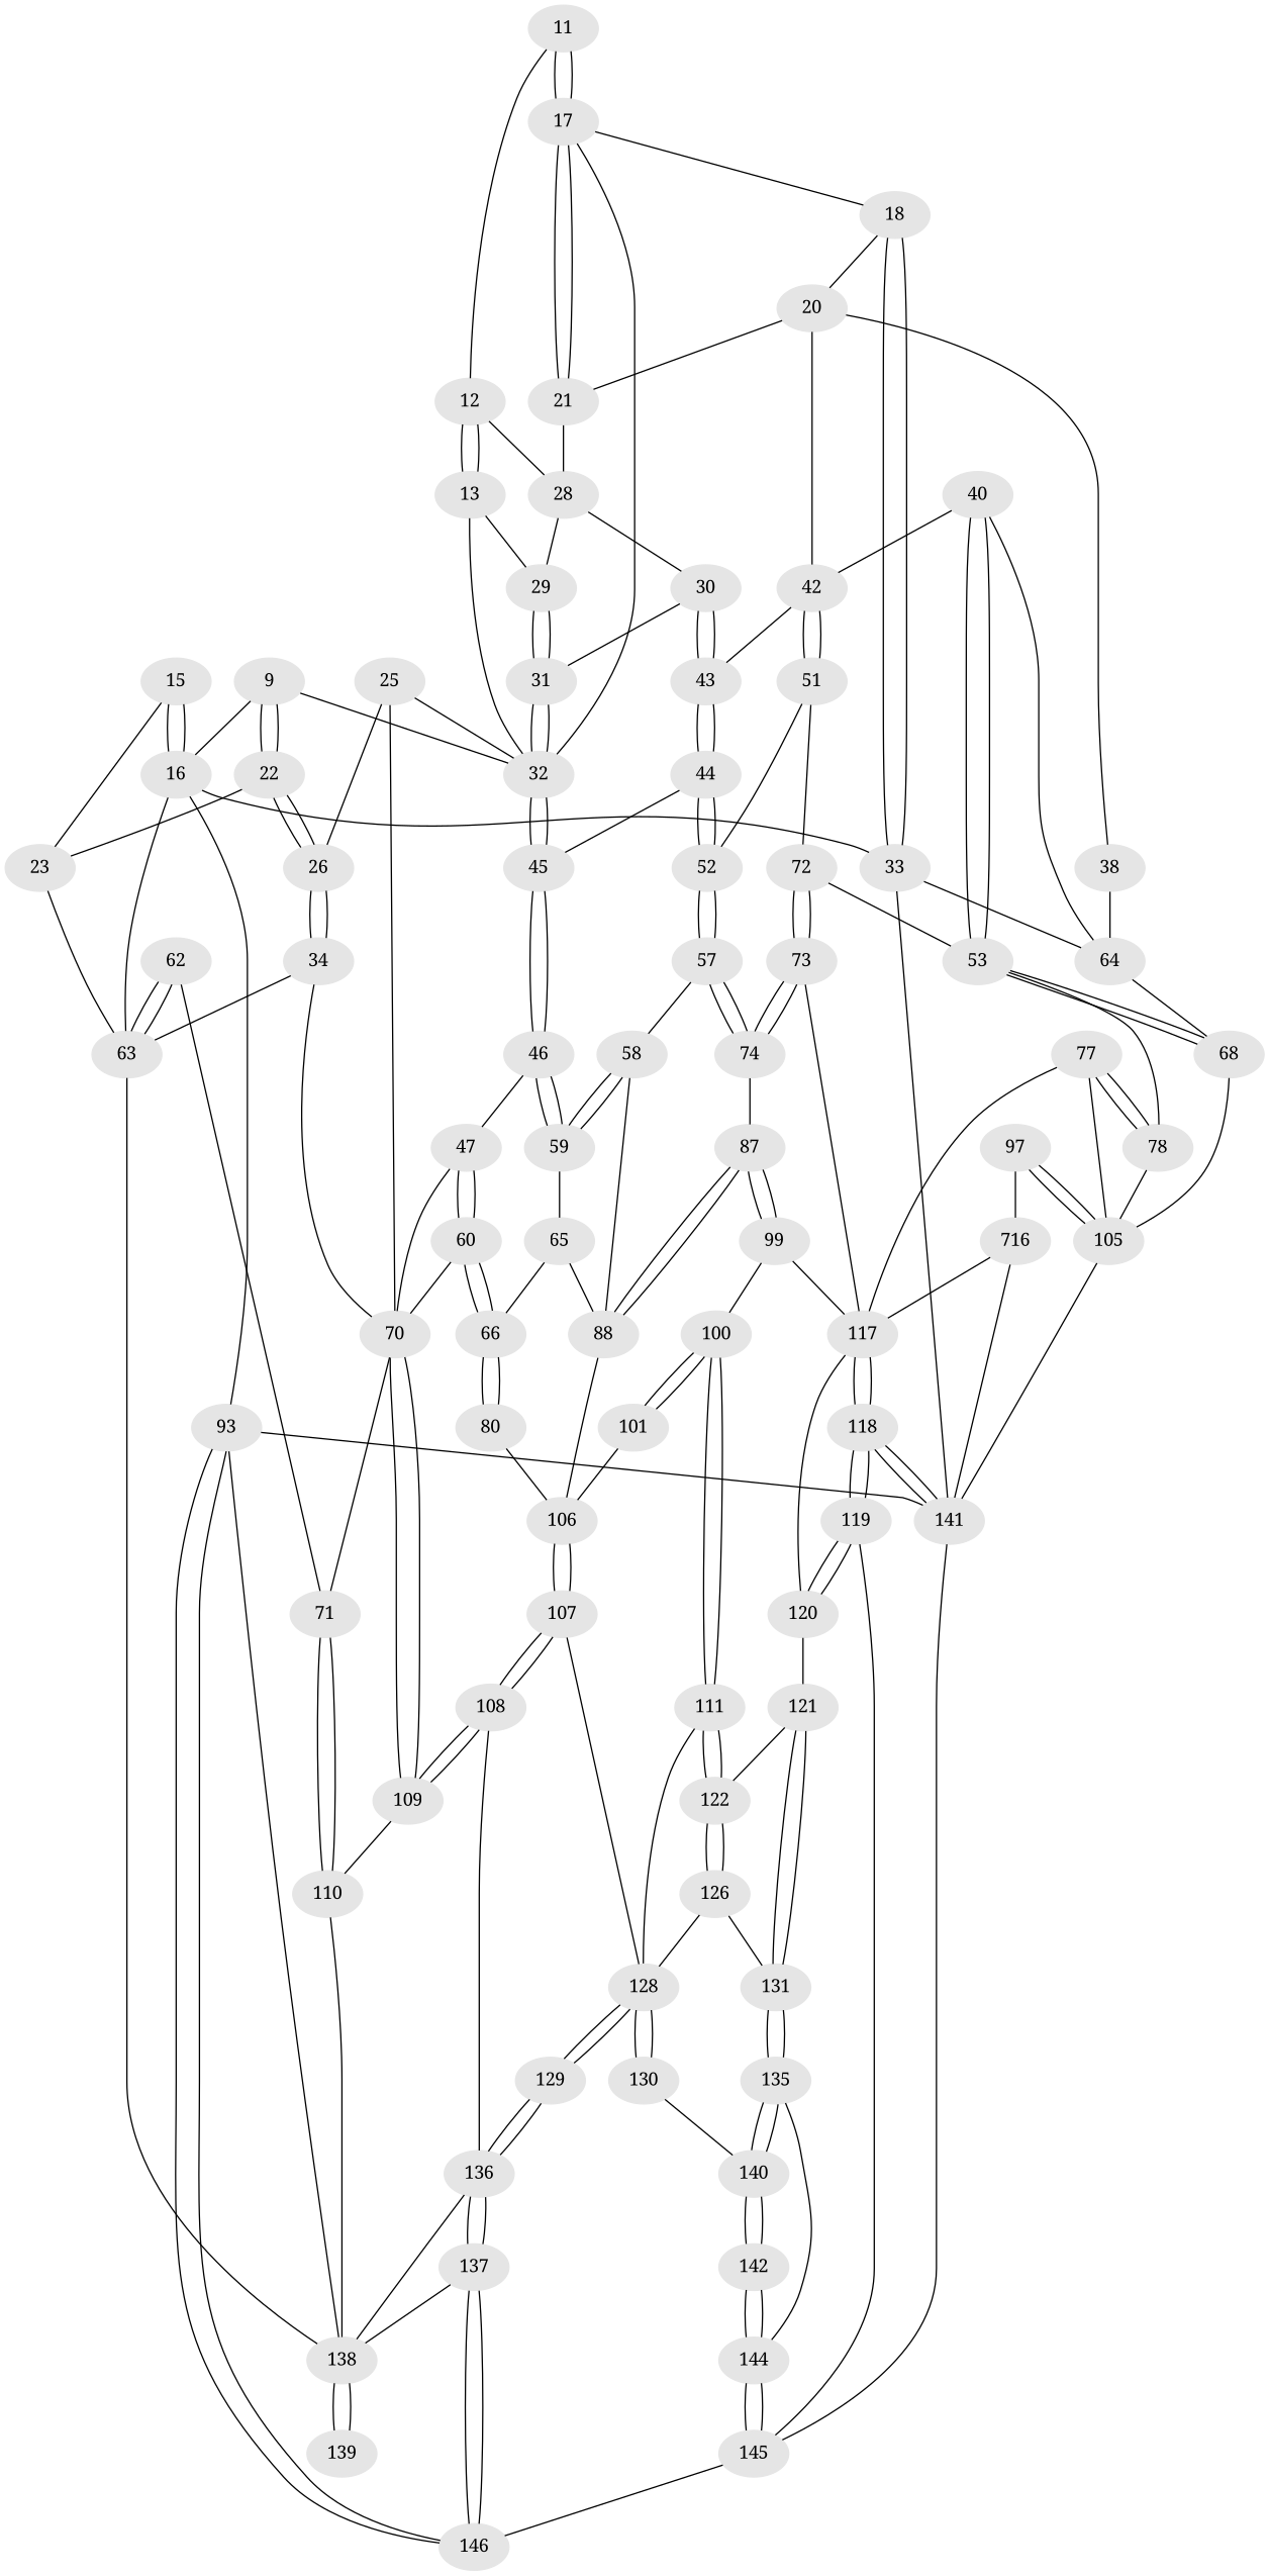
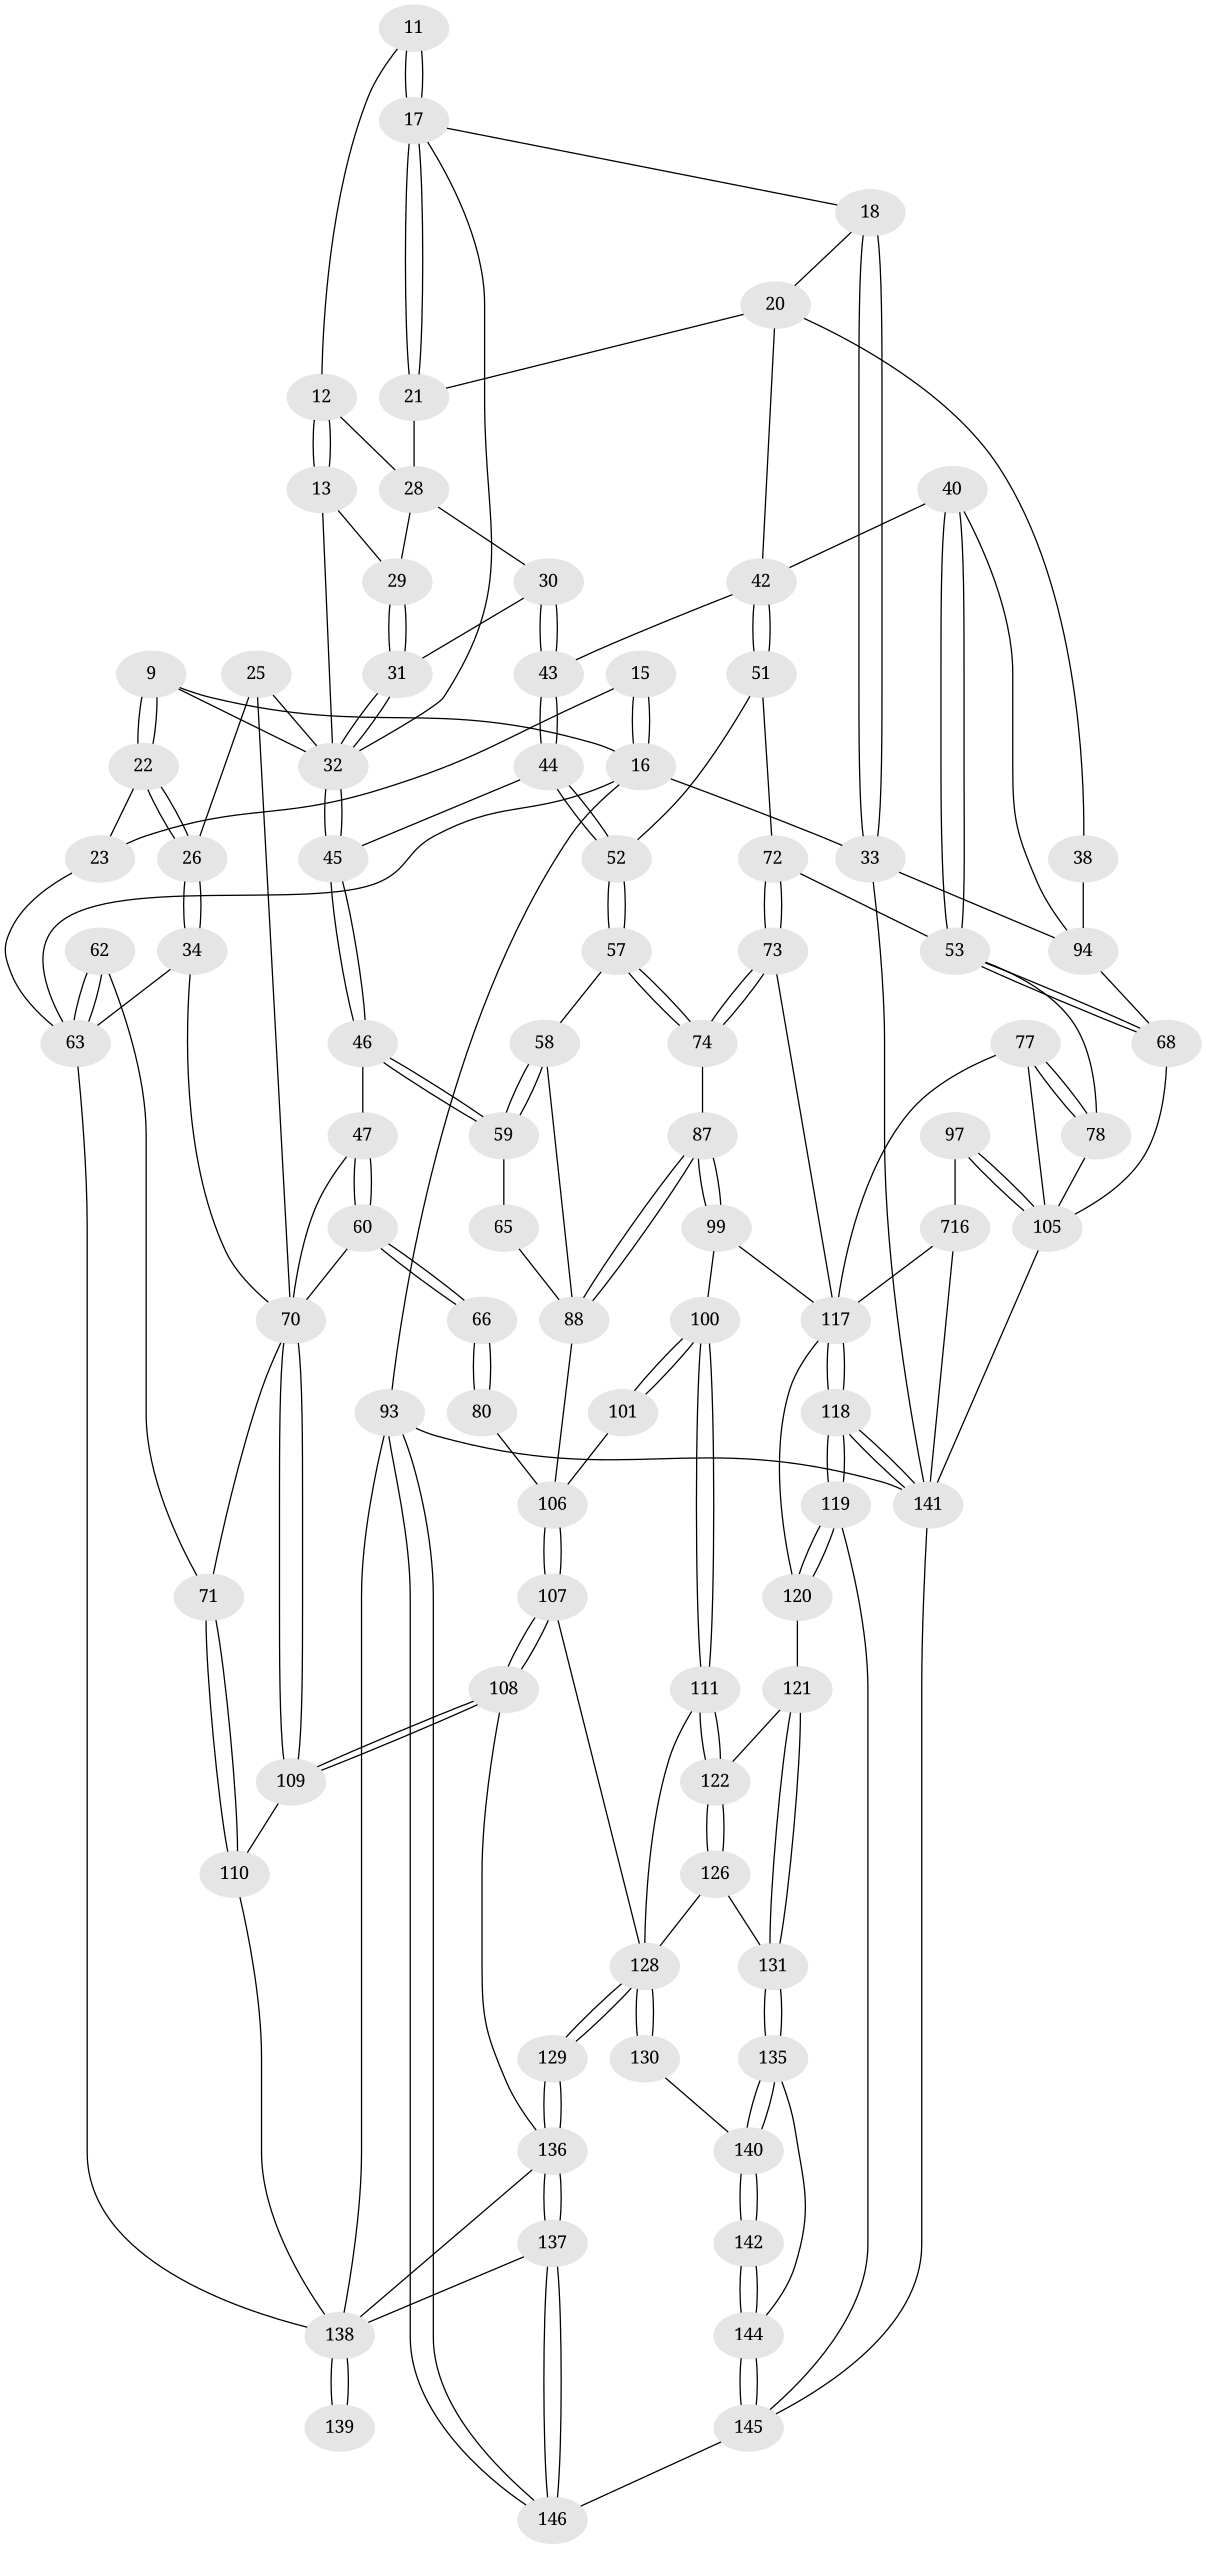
  graph {
    fontname="Noto Serif"
    node [color=gray90 fontname="Noto Serif" style=filled]
    edge [fontname="Noto Serif"]
    16 [super="+10"]
    9
    22
    32 [super="+24+8+1"]
    33 [super="+5"]
    63 [super="+50+36+35"]
    93
    23
    26
    45
    11
    12
    17 [super="+3+2"]
    13
    28 [super="+27"]
    18 [super="+4"]
    21
    29
    30
    31
    15
-   64 [super="+39+37"]
+   64 [super="+39+37" label=94]
    141 [super="+104"]
    138 [super="+92+115+125"]
    146
    20 [super="+19"]
    38
    42 [super="+41"]
    43
    51
    34
    25
    70 [super="+69+61+48"]
    71
    109
    44
    46
    68 [super="+67"]
    145 [super="+143"]
    40
    53
    78 [super="+75"]
    52
    72 [super="+56"]
    57
    47
    59
    60
    65
    66
    73
    58
    74
    105 [super="+84+85"]
    88 [super="+86"]
    87
    106 [super="+90"]
    80
    62
    110
    139
    117 [super="+102+94"]
    118
    120
    99
    77 [super="+76"]
    97 [super="+89"]
    n68 [label=716 super="+98"]
    107
    100
    101
    111
    128 [super="+113+127"]
    122
    108
    136 [super="+124+123"]
    129
    130
    137
    126
    119
    121
    131
    135
    140
    142
    144 [super="+133+134"]
    16 -- 33
    16 -- 63
    16 -- 93
    9 -- 16
    9 -- 22
    9 -- 22
    9 -- 32
    22 -- 23
    22 -- 26
    22 -- 26
    32 -- 45
    32 -- 45
    33 -- 64
    33 -- 141
    63 -- 138
    93 -- 141
    93 -- 138
    93 -- 146
    93 -- 146
    23 -- 63
    26 -- 34
    26 -- 34
    45 -- 46
    45 -- 46
    11 -- 12
    11 -- 17 [weight=2]
    11 -- 17
    12 -- 13
    12 -- 13
    12 -- 28
    17 -- 32
    17 -- 18
    17 -- 21
    17 -- 21
    13 -- 32
    13 -- 29
    28 -- 29
    28 -- 30
    18 -- 33 [weight=2]
    18 -- 33
    18 -- 20
    21 -- 28
    29 -- 31
    29 -- 31
    30 -- 31
    30 -- 43
    30 -- 43
    31 -- 32
    31 -- 32
    15 -- 16 [weight=2]
    15 -- 16
    15 -- 23
    64 -- 68
    141 -- 145
    138 -- 139 [weight=3]
    138 -- 139
    20 -- 21
    20 -- 38
    20 -- 42
    38 -- 64 [weight=2]
    42 -- 43
    42 -- 51
    42 -- 51
    43 -- 44
    43 -- 44
    51 -- 52
    51 -- 72
    34 -- 63
    34 -- 70
    25 -- 32
    25 -- 26
    25 -- 70
    70 -- 71
    70 -- 109
    70 -- 109
    71 -- 110
    71 -- 110
    109 -- 110
    44 -- 45
    44 -- 52
    44 -- 52
    46 -- 47
    46 -- 59
    46 -- 59
    68 -- 105 [weight=2]
    145 -- 146
    40 -- 64
    40 -- 42
    40 -- 53
    40 -- 53
    53 -- 68
    53 -- 68
    53 -- 78
    78 -- 105
    52 -- 57
    52 -- 57
    72 -- 53 [weight=2]
    72 -- 73
    72 -- 73
    57 -- 58
    57 -- 74
    57 -- 74
    47 -- 70
    47 -- 60
    47 -- 60
    59 -- 65
    60 -- 70
    60 -- 66
    60 -- 66
-   65 -- 66
    65 -- 88
    66 -- 80
    66 -- 80
    73 -- 74
    73 -- 74
    73 -- 117
    58 -- 59
    58 -- 59
    58 -- 88
    74 -- 87
    105 -- 141
    88 -- 106 [weight=2]
    87 -- 88
    87 -- 88
    87 -- 99
    87 -- 99
    106 -- 107
    106 -- 107
    80 -- 106
    62 -- 63 [weight=2]
    62 -- 63
    62 -- 71
    110 -- 138
    117 -- 118
    117 -- 118
    117 -- 120
    118 -- 141
    118 -- 141
    118 -- 119
    118 -- 119
    120 -- 121
    99 -- 117
    99 -- 100
    77 -- 78 [weight=2]
    77 -- 78
    77 -- 105
    77 -- 117
    97 -- 105 [weight=2]
    97 -- 105
    97 -- n68
    n68 -- 141
    n68 -- 117 [weight=2]
    107 -- 128
    107 -- 108
    107 -- 108
    100 -- 101
    100 -- 101
    100 -- 111
    100 -- 111
    101 -- 106 [weight=2]
    111 -- 128
    111 -- 122
    111 -- 122
    128 -- 129
    128 -- 129
    128 -- 130 [weight=2]
    128 -- 130
    122 -- 126
    122 -- 126
    108 -- 109
    108 -- 109
    108 -- 136
    136 -- 138
    136 -- 137
    136 -- 137
    129 -- 136 [weight=2]
    129 -- 136
    130 -- 140
    137 -- 138
    137 -- 146
    137 -- 146
    126 -- 128
    126 -- 131
    119 -- 145
    119 -- 120
    119 -- 120
    121 -- 122
    121 -- 131
    121 -- 131
    131 -- 135
    131 -- 135
    135 -- 140
    135 -- 140
    135 -- 144
    140 -- 142
    140 -- 142
    142 -- 144 [weight=2]
    142 -- 144
    144 -- 145 [weight=2]
    144 -- 145
  }
